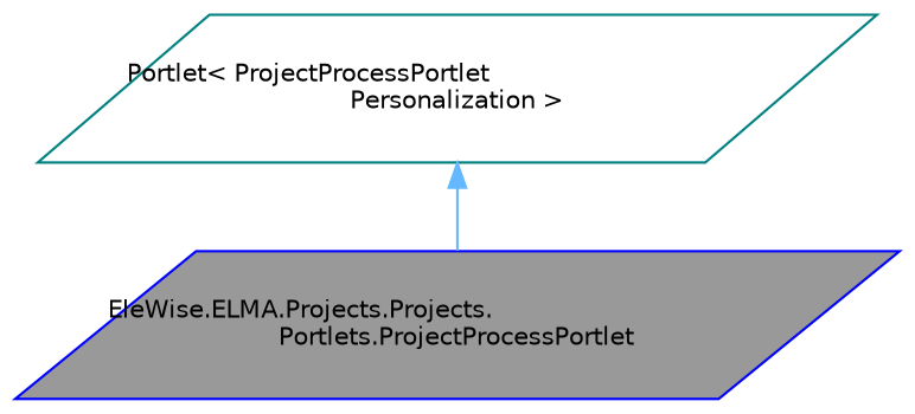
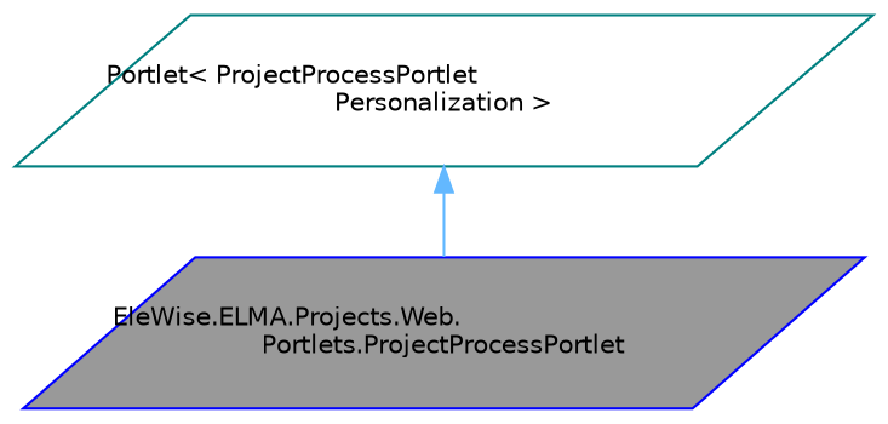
  digraph {
    node [fontname=Helvetica fontsize=10 shape=parallelogram style=filled]
-   n1 [color=blue fillcolor=grey60 fontcolor=black height=0.2 label="EleWise.ELMA.Projects.Projects.\lPortlets.ProjectProcessPortlet" width=0.4]
+   n1 [color=blue fillcolor=grey60 fontcolor=black height=0.2 label="EleWise.ELMA.Projects.Web.\lPortlets.ProjectProcessPortlet" width=0.4]
    n2 [color=teal fillcolor=white height=0.2 label="Portlet\< ProjectProcessPortlet\lPersonalization \>" width=0.4]
    n2 -> n1 [color=steelblue1 dir=back fontname=Helvetica fontsize=10 labelfontname=Helvetica labelfontsize=10 style=solid]
  }
